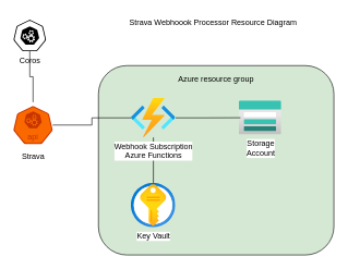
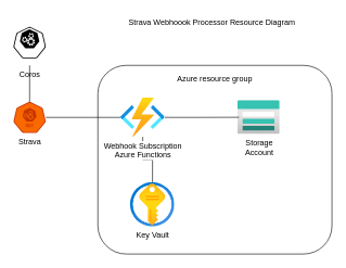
  <mxCell id="0" />
  <mxCell id="1" parent="0" />
- <mxCell id="2" value="Azure resource group" style="rounded=1;whiteSpace=wrap;html=1;labelPosition=center;verticalLabelPosition=top;align=center;verticalAlign=bottom;spacingBottom=-30;fillColor=#d5e8d4;" vertex="1" parent="1"><mxGeometry x="150" y="100" width="360" height="290" as="geometry" /></mxCell>
+ <mxCell id="2" value="Azure resource group" style="rounded=1;whiteSpace=wrap;html=1;labelPosition=center;verticalLabelPosition=top;align=center;verticalAlign=bottom;spacingBottom=-30;" vertex="1" parent="1"><mxGeometry x="150" y="100" width="360" height="290" as="geometry" /></mxCell>
  <mxCell id="3" value="Storage&lt;br&gt;&lt;div&gt;Account&lt;/div&gt;" style="image;aspect=fixed;html=1;points=[];align=center;fontSize=12;image=img/lib/azure2/storage/Storage_Accounts.svg;" parent="1" vertex="1"><mxGeometry x="365" y="154" width="65" height="52" as="geometry" /></mxCell>
  <mxCell id="4" style="edgeStyle=orthogonalEdgeStyle;rounded=0;orthogonalLoop=1;jettySize=auto;html=1;endArrow=none;endFill=0;" parent="1" source="5" target="11" edge="1"><mxGeometry relative="1" as="geometry" /></mxCell>
- <mxCell id="5" value="&lt;div&gt;Strava&lt;/div&gt;" style="aspect=fixed;sketch=0;html=1;dashed=0;whitespace=wrap;verticalLabelPosition=bottom;verticalAlign=top;fillColor=#fa6800;strokeColor=light-dark(#C73500,#FFCE9F);points=[[0.005,0.63,0],[0.1,0.2,0],[0.9,0.2,0],[0.5,0,0],[0.995,0.63,0],[0.72,0.99,0],[0.5,1,0],[0.28,0.99,0]];shape=mxgraph.kubernetes.icon2;kubernetesLabel=1;prIcon=api;fontColor=#000000;" parent="1" vertex="1"><mxGeometry x="20" y="156" width="60" height="70" as="geometry" /></mxCell>
+ <mxCell id="5" value="&lt;div&gt;Strava&lt;/div&gt;" style="aspect=fixed;sketch=0;html=1;dashed=0;whitespace=wrap;verticalLabelPosition=bottom;verticalAlign=top;fillColor=#fa6800;strokeColor=light-dark(#C73500,#FFCE9F);points=[[0.005,0.63,0],[0.1,0.2,0],[0.9,0.2,0],[0.5,0,0],[0.995,0.63,0],[0.72,0.99,0],[0.5,1,0],[0.28,0.99,0]];shape=mxgraph.kubernetes.icon2;kubernetesLabel=1;prIcon=api;fontColor=#000000;" parent="1" vertex="1"><mxGeometry x="20" y="156" width="50" height="48" as="geometry" /></mxCell>
  <mxCell id="6" style="edgeStyle=orthogonalEdgeStyle;rounded=0;orthogonalLoop=1;jettySize=auto;html=1;entryX=0.5;entryY=0;entryDx=0;entryDy=0;entryPerimeter=0;endArrow=none;endFill=0;" parent="1" source="12" target="5" edge="1"><mxGeometry relative="1" as="geometry"><mxPoint x="45" y="110" as="sourcePoint" /></mxGeometry></mxCell>
  <mxCell id="7" style="edgeStyle=orthogonalEdgeStyle;rounded=0;orthogonalLoop=1;jettySize=auto;html=1;entryX=0.031;entryY=0.497;entryDx=0;entryDy=0;entryPerimeter=0;endArrow=none;endFill=0;" parent="1" source="11" target="3" edge="1"><mxGeometry relative="1" as="geometry" /></mxCell>
  <mxCell id="8" value="&lt;div&gt;Key Vault&lt;/div&gt;" style="image;aspect=fixed;html=1;points=[];align=center;fontSize=12;image=img/lib/azure2/security/Key_Vaults.svg;" parent="1" vertex="1"><mxGeometry x="200" y="280" width="68" height="68" as="geometry" /></mxCell>
  <mxCell id="9" style="edgeStyle=orthogonalEdgeStyle;rounded=0;orthogonalLoop=1;jettySize=auto;html=1;endArrow=none;endFill=0;entryX=0.5;entryY=1;entryDx=0;entryDy=0;entryPerimeter=0;" parent="1" source="8" target="11" edge="1"><mxGeometry relative="1" as="geometry"><mxPoint x="230" y="210" as="targetPoint" /></mxGeometry></mxCell>
  <mxCell id="10" value="Text" style="edgeLabel;html=1;align=center;verticalAlign=middle;resizable=0;points=[];" vertex="1" connectable="0" parent="9"><mxGeometry x="0.657" y="-2" relative="1" as="geometry"><mxPoint as="offset" /></mxGeometry></mxCell>
- <mxCell id="11" value="&lt;div&gt;Webhook Subscription&lt;/div&gt;&lt;div&gt;Azure Functions&lt;/div&gt;" style="image;aspect=fixed;html=1;points=[];align=center;fontSize=12;image=img/lib/azure2/compute/Function_Apps.svg;verticalAlign=top;" parent="1" vertex="1"><mxGeometry x="200" y="150" width="68" height="60" as="geometry" /></mxCell>
- <mxCell id="12" value="&lt;div&gt;Coros&lt;/div&gt;" style="aspect=fixed;sketch=0;html=1;dashed=0;whitespace=wrap;verticalLabelPosition=bottom;verticalAlign=top;points=[[0.005,0.63,0],[0.1,0.2,0],[0.9,0.2,0],[0.5,0,0],[0.995,0.63,0],[0.72,0.99,0],[0.5,1,0],[0.28,0.99,0]];shape=mxgraph.kubernetes.icon2;prIcon=api;strokeColor=light-dark(#000000,#FF0000);" parent="1" vertex="1"><mxGeometry x="20" y="30" width="50" height="48" as="geometry" /></mxCell>
+ <mxCell id="11" value="&lt;div&gt;Webhook Subscription&lt;/div&gt;&lt;div&gt;Azure Functions&lt;/div&gt;" style="image;aspect=fixed;html=1;points=[];align=center;fontSize=12;image=img/lib/azure2/compute/Function_Apps.svg;verticalAlign=top;" parent="1" vertex="1"><mxGeometry x="185" y="150" width="68" height="60" as="geometry" /></mxCell>
+ <mxCell id="12" value="&lt;div&gt;Coros&lt;/div&gt;" style="aspect=fixed;sketch=0;html=1;dashed=0;whitespace=wrap;verticalLabelPosition=bottom;verticalAlign=top;points=[[0.005,0.63,0],[0.1,0.2,0],[0.9,0.2,0],[0.5,0,0],[0.995,0.63,0],[0.72,0.99,0],[0.5,1,0],[0.28,0.99,0]];shape=mxgraph.kubernetes.icon2;prIcon=api;strokeColor=light-dark(#000000,#FF0000);" parent="1" vertex="1"><mxGeometry x="20" y="30" width="50" height="70" as="geometry" /></mxCell>
  <mxCell id="13" value="Strava Webhoook Processor Resource Diagram" style="text;html=1;align=center;verticalAlign=middle;resizable=0;points=[];autosize=1;strokeColor=none;fillColor=none;" vertex="1" parent="1"><mxGeometry x="185" y="20" width="280" height="30" as="geometry" /></mxCell>
